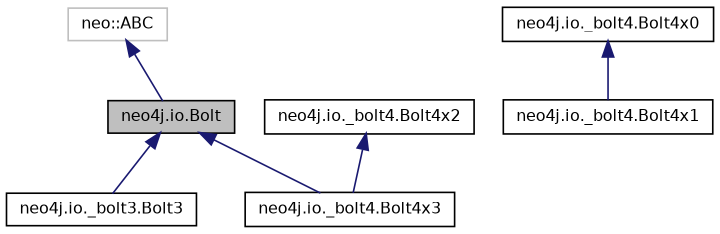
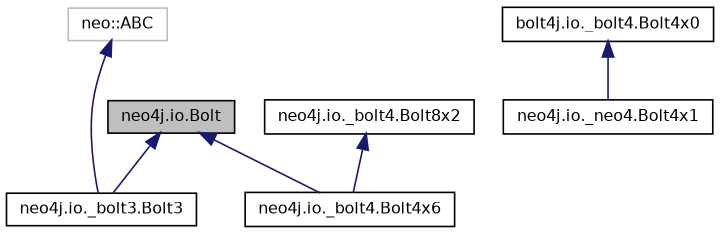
  digraph {
    node [color=black fillcolor=white fontname=Helvetica fontsize=10 shape=record style=filled]
    edge [color=midnightblue dir=back fontname=Helvetica fontsize=10 labelfontname=Helvetica labelfontsize=10 style=solid]
    n1 [fillcolor=grey75 fontcolor=black height=0.2 label="neo4j.io.Bolt" width=0.4]
    n2 [height=0.2 label="neo4j.io._bolt3.Bolt3" width=0.4]
-   n3 [height=0.2 label="neo4j.io._bolt4.Bolt4x3" width=0.4]
-   n4 [height=0.2 label="neo4j.io._bolt4.Bolt4x0" width=0.4]
-   n5 [height=0.2 label="neo4j.io._bolt4.Bolt4x1" width=0.4]
+   n3 [height=0.2 label="neo4j.io._bolt4.Bolt4x6" width=0.4]
+   n4 [height=0.2 label="bolt4j.io._bolt4.Bolt4x0" width=0.4]
+   n5 [height=0.2 label="neo4j.io._neo4.Bolt4x1" width=0.4]
    n6 [color=grey75 height=0.2 label="neo::ABC" width=0.4]
-   n7 [height=0.2 label="neo4j.io._bolt4.Bolt4x2" width=0.4]
+   n7 [height=0.2 label="neo4j.io._bolt4.Bolt8x2" width=0.4]
    n1 -> n2
    n1 -> n3
    n4 -> n5
-   n6 -> n1
+   n6 -> n2
    n7 -> n3
  }
